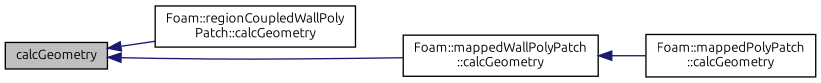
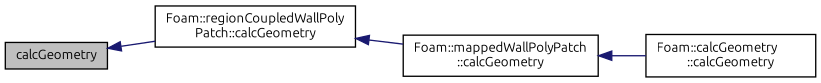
  digraph {
    fontname=Ubuntu
    rankdir=LR
    node [color=black fontname=Ubuntu fontsize=10 shape=record]
    edge [color=midnightblue dir=back fontname=Ubuntu fontsize=10 labelfontname=FreeSans labelfontsize=10 style=solid]
    n1 [fillcolor=grey75 fontcolor=black height=0.2 label=calcGeometry style=filled width=0.4]
    n2 [height=0.2 label="Foam::regionCoupledWallPoly\lPatch::calcGeometry" width=0.4]
    n3 [height=0.2 label="Foam::mappedWallPolyPatch\l::calcGeometry" width=0.4]
-   n4 [height=0.2 label="Foam::mappedPolyPatch\l::calcGeometry" width=0.4]
+   n4 [height=0.2 label="Foam::calcGeometry\l::calcGeometry" width=0.4]
    n1 -> n2
-   n1 -> n3
+   n2 -> n3
    n3 -> n4
  }
